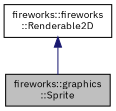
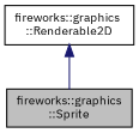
  digraph {
    fontname="IBM Plex Sans"
    node [color=black fontname="IBM Plex Sans" fontsize=10 shape=record style=filled]
    n1 [fillcolor=grey75 fontcolor=black height=0.2 label="fireworks::graphics\l::Sprite" width=0.4]
-   n2 [fillcolor=white height=0.2 label="fireworks::fireworks\l::Renderable2D" width=0.4]
+   n2 [fillcolor=white height=0.2 label="fireworks::graphics\l::Renderable2D" width=0.4]
    n2 -> n1 [color=midnightblue dir=back fontname="IBM Plex Sans" fontsize=10 labelfontname=Helvetica labelfontsize=10 style=solid]
  }
